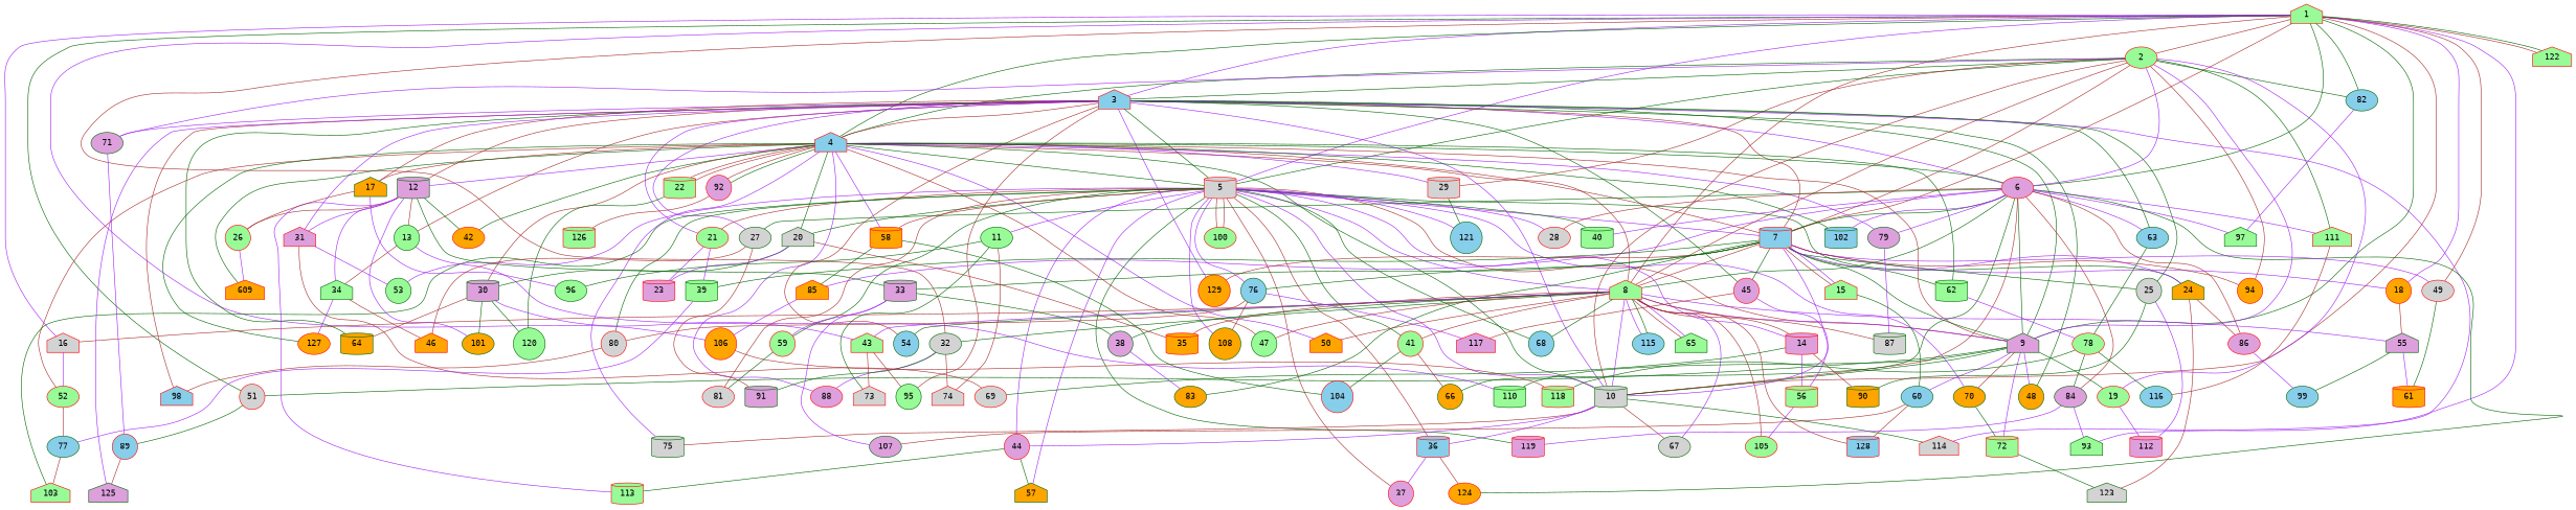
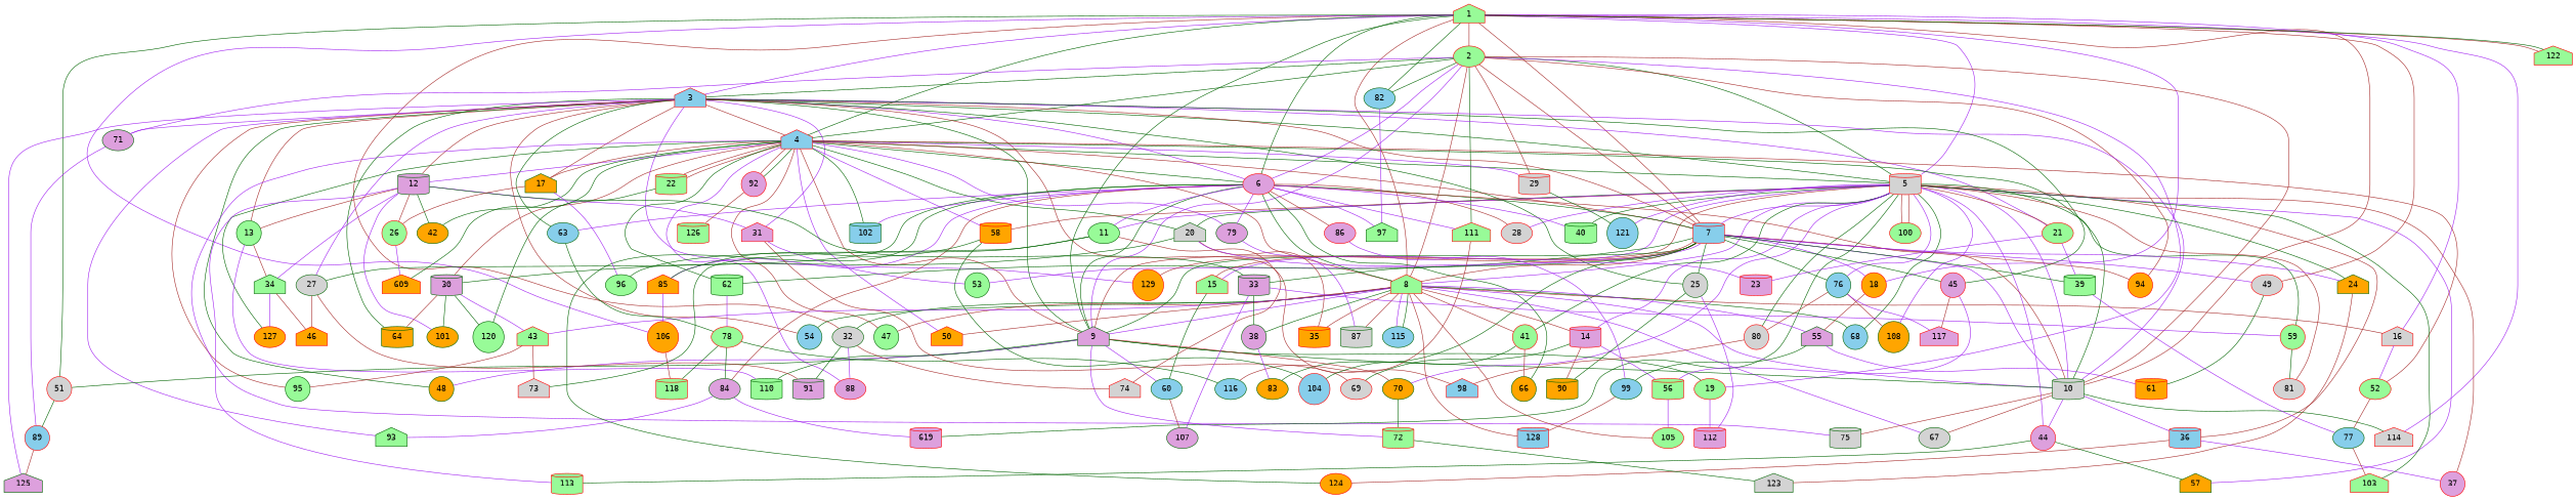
  graph {
    fontname="DejaVu Sans Mono"
    node [color=red fillcolor=palegreen fontname="DejaVu Sans Mono" shape=ellipse style=filled]
    edge [color=purple fontname="DejaVu Sans Mono"]
    1 [shape=house]
    2
    3 [fillcolor=skyblue shape=house]
    4 [fillcolor=skyblue shape=house]
    5 [fillcolor=lightgrey shape=cylinder]
    6 [fillcolor=plum]
    7 [fillcolor=skyblue shape=cylinder]
    8 [shape=house]
    9 [color=darkgreen fillcolor=plum shape=house]
    10 [color=darkgreen fillcolor=lightgrey shape=cylinder]
    16 [fillcolor=lightgrey shape=house]
    18 [fillcolor=orange shape=circle]
    32 [color=darkgreen fillcolor=lightgrey]
    49 [fillcolor=lightgrey]
    51 [fillcolor=lightgrey shape=circle]
    82 [color=darkgreen fillcolor=skyblue]
    106 [fillcolor=orange shape=circle]
    114 [fillcolor=lightgrey shape=house]
    122 [shape=house]
    19
    29 [fillcolor=lightgrey shape=cylinder]
    71 [color=darkgreen fillcolor=plum]
    94 [fillcolor=orange shape=circle]
    111 [shape=house]
    12 [color=darkgreen fillcolor=plum shape=cylinder]
    13 [color=darkgreen shape=circle]
    17 [color=darkgreen fillcolor=orange shape=house]
    21
    25 [color=darkgreen fillcolor=lightgrey shape=circle]
    27 [color=darkgreen fillcolor=lightgrey]
    31 [fillcolor=plum shape=house]
    45 [fillcolor=plum shape=circle]
    48 [color=darkgreen fillcolor=orange shape=circle]
    54 [color=darkgreen fillcolor=skyblue shape=circle]
    63 [color=darkgreen fillcolor=skyblue]
    64 [color=darkgreen fillcolor=orange shape=cylinder]
    93 [color=darkgreen shape=house]
    95 [color=darkgreen shape=circle]
    98 [fillcolor=skyblue shape=house]
    125 [color=darkgreen fillcolor=plum shape=house]
    129 [fillcolor=orange shape=circle]
    20 [color=darkgreen fillcolor=lightgrey shape=house]
    22 [shape=cylinder]
    30 [color=darkgreen fillcolor=plum shape=cylinder]
-   42 [fillcolor=orange]
+   42 [color=darkgreen fillcolor=orange]
    47 [color=darkgreen shape=circle]
    50 [fillcolor=orange shape=house]
    52
    58 [fillcolor=orange shape=cylinder]
    62 [color=darkgreen shape=cylinder]
    75 [color=darkgreen fillcolor=lightgrey shape=cylinder]
    79 [color=darkgreen fillcolor=plum]
    88 [fillcolor=plum]
    92 [fillcolor=plum shape=circle]
    102 [color=darkgreen fillcolor=skyblue shape=cylinder]
    n56 [fillcolor=orange label=609 shape=house]
    127 [fillcolor=orange]
    11 [color=darkgreen]
    14 [fillcolor=plum shape=cylinder]
    24 [color=darkgreen fillcolor=orange shape=house]
    28 [fillcolor=lightgrey]
    36 [fillcolor=skyblue shape=cylinder]
    37 [fillcolor=plum shape=circle]
    40 [color=darkgreen shape=cylinder]
    41 [shape=circle]
    44 [fillcolor=plum shape=circle]
    53 [color=darkgreen shape=circle]
    57 [color=darkgreen fillcolor=orange shape=house]
    59 [shape=circle]
    68 [color=darkgreen fillcolor=skyblue shape=circle]
    70 [color=darkgreen fillcolor=orange]
    76 [color=darkgreen fillcolor=skyblue shape=circle]
    80 [fillcolor=lightgrey shape=circle]
    81 [fillcolor=lightgrey]
    100
    103 [shape=house]
    108 [color=darkgreen fillcolor=orange shape=circle]
-   119 [fillcolor=plum shape=cylinder]
+   119 [fillcolor=plum shape=cylinder label=619]
    121 [color=darkgreen fillcolor=skyblue shape=circle]
    66 [color=darkgreen fillcolor=orange shape=circle]
    84 [color=darkgreen fillcolor=plum]
    85 [fillcolor=orange shape=house]
    86 [fillcolor=plum]
    97 [color=darkgreen shape=house]
    124 [fillcolor=orange]
    15 [shape=house]
    33 [color=darkgreen fillcolor=plum shape=cylinder]
    39 [color=darkgreen shape=cylinder]
    83 [color=darkgreen fillcolor=orange]
    35 [fillcolor=orange shape=cylinder]
    38 [color=darkgreen fillcolor=plum shape=circle]
    43 [shape=house]
    55 [color=darkgreen fillcolor=plum shape=house]
-   65 [color=darkgreen shape=house]
    67 [color=darkgreen fillcolor=lightgrey]
    87 [color=darkgreen fillcolor=lightgrey shape=cylinder]
    105
    115 [color=darkgreen fillcolor=skyblue]
    128 [fillcolor=skyblue shape=cylinder]
    60 [color=darkgreen fillcolor=skyblue]
    72 [shape=cylinder]
    110 [color=darkgreen shape=cylinder]
    74 [fillcolor=lightgrey shape=house]
    91 [color=darkgreen fillcolor=plum shape=cylinder]
    61 [fillcolor=orange shape=cylinder]
    89 [fillcolor=skyblue shape=circle]
    118 [shape=cylinder]
    112 [fillcolor=plum shape=cylinder]
    116 [color=darkgreen fillcolor=skyblue]
    26 [shape=circle]
    34 [color=darkgreen shape=house]
    101 [color=darkgreen fillcolor=orange]
    113 [shape=cylinder]
    96 [color=darkgreen]
    23 [fillcolor=plum shape=cylinder]
    90 [color=darkgreen fillcolor=orange shape=cylinder]
    46 [fillcolor=orange shape=house]
    69 [fillcolor=lightgrey]
    56 [shape=cylinder]
    117 [fillcolor=plum shape=house]
    78
    120 [color=darkgreen shape=circle]
    77 [color=darkgreen fillcolor=skyblue]
    104 [fillcolor=skyblue shape=circle]
    126 [shape=cylinder]
    73 [fillcolor=lightgrey shape=house]
    123 [color=darkgreen fillcolor=lightgrey shape=house]
    99 [color=darkgreen fillcolor=skyblue]
    107 [color=darkgreen fillcolor=plum]
    1 -- 2 [color=brown]
    1 -- 3
    1 -- 4 [color=darkgreen]
    1 -- 5
    1 -- 6 [color=darkgreen]
    1 -- 7 [color=brown]
    1 -- 8 [color=brown]
    1 -- 9 [color=darkgreen]
    1 -- 10 [color=brown]
    1 -- 16
    1 -- 18
    1 -- 32 [color=brown]
    1 -- 49 [color=brown]
    1 -- 51 [color=darkgreen]
    1 -- 82 [color=darkgreen]
    1 -- 106
    1 -- 114
    1 -- 122 [color=brown]
    1 -- 122 [color=darkgreen]
    2 -- 3 [color=darkgreen]
    2 -- 4 [color=darkgreen]
    2 -- 5 [color=darkgreen]
    2 -- 6
    2 -- 7 [color=brown]
    2 -- 8 [color=brown]
    2 -- 9
    2 -- 10 [color=brown]
    2 -- 82 [color=darkgreen]
    2 -- 19
    2 -- 29 [color=brown]
    2 -- 71
    2 -- 94 [color=brown]
    2 -- 111 [color=darkgreen]
    3 -- 4 [color=brown]
    3 -- 5 [color=darkgreen]
    3 -- 6
    3 -- 7 [color=brown]
    3 -- 9 [color=darkgreen]
    3 -- 10
    3 -- 71
    3 -- 12 [color=brown]
    3 -- 13 [color=brown]
    3 -- 17 [color=brown]
    3 -- 21
    3 -- 25 [color=darkgreen]
    3 -- 27
    3 -- 31
    3 -- 45 [color=darkgreen]
    3 -- 48 [color=darkgreen]
    3 -- 54 [color=brown]
    3 -- 63 [color=darkgreen]
    3 -- 64 [color=darkgreen]
    3 -- 93
    3 -- 95 [color=brown]
    3 -- 98 [color=brown]
    3 -- 125
    3 -- 129
    4 -- 5 [color=darkgreen]
    4 -- 6 [color=darkgreen]
    4 -- 7 [color=brown]
    4 -- 8 [color=brown]
    4 -- 9 [color=brown]
    4 -- 10 [color=darkgreen]
    4 -- 29
    4 -- 12
    4 -- 17 [color=brown]
    4 -- 20 [color=darkgreen]
    4 -- 22 [color=brown]
    4 -- 22 [color=brown]
    4 -- 30 [color=brown]
    4 -- 42 [color=darkgreen]
    4 -- 47 [color=brown]
    4 -- 50
    4 -- 52 [color=brown]
    4 -- 58
    4 -- 62 [color=darkgreen]
    4 -- 75
    4 -- 79
    4 -- 88
    4 -- 92 [color=brown]
    4 -- 92 [color=darkgreen]
    4 -- 102 [color=darkgreen]
    4 -- n56 [color=darkgreen]
    4 -- 127 [color=darkgreen]
    5 -- 7
    5 -- 8
    5 -- 9 [color=brown]
    5 -- 10
    5 -- 21 [color=brown]
    5 -- 20 [color=darkgreen]
    5 -- 58 [color=brown]
    5 -- 11
    5 -- 14
    5 -- 24 [color=darkgreen]
    5 -- 28
    5 -- 36 [color=brown]
    5 -- 37 [color=brown]
    5 -- 40 [color=darkgreen]
    5 -- 41 [color=darkgreen]
    5 -- 44
    5 -- 53
    5 -- 57
    5 -- 59 [color=darkgreen]
    5 -- 68 [color=darkgreen]
    5 -- 70
    5 -- 76
    5 -- 80 [color=darkgreen]
    5 -- 81 [color=brown]
    5 -- 100 [color=brown]
    5 -- 100 [color=brown]
    5 -- 103 [color=darkgreen]
    5 -- 108
    5 -- 119 [color=darkgreen]
    5 -- 121
    6 -- 7 [color=darkgreen]
    6 -- 8 [color=darkgreen]
    6 -- 9 [color=darkgreen]
    6 -- 10 [color=brown]
    6 -- 111
    6 -- 27 [color=darkgreen]
    6 -- 63
    6 -- 79
    6 -- 102
+   6 -- 11
    6 -- 28 [color=brown]
    6 -- 40
    6 -- 66 [color=darkgreen]
    6 -- 84 [color=brown]
    6 -- 85
    6 -- 86 [color=brown]
    6 -- 97
    6 -- 124 [color=darkgreen]
    7 -- 8 [color=brown]
    7 -- 9 [color=darkgreen]
    7 -- 10
    7 -- 18
    7 -- 49
    7 -- 94 [color=brown]
    7 -- 25 [color=darkgreen]
    7 -- 45 [color=darkgreen]
    7 -- 129 [color=brown]
    7 -- 62 [color=darkgreen]
    7 -- 24
    7 -- 76 [color=darkgreen]
    7 -- 15 [color=brown]
    7 -- 15
    7 -- 33 [color=darkgreen]
    7 -- 39 [color=darkgreen]
    7 -- 83 [color=darkgreen]
    8 -- 9
    8 -- 10
    8 -- 16 [color=brown]
    8 -- 32 [color=darkgreen]
    8 -- 54 [color=darkgreen]
    8 -- 47 [color=brown]
    8 -- 50 [color=brown]
    8 -- 14 [color=brown]
    8 -- 41 [color=brown]
    8 -- 68 [color=darkgreen]
    8 -- 35 [color=brown]
    8 -- 38 [color=darkgreen]
    8 -- 43
    8 -- 55
-   8 -- 65 [color=brown]
-   8 -- 65
    8 -- 67
    8 -- 87 [color=brown]
    8 -- 105 [color=brown]
    8 -- 115
    8 -- 115 [color=darkgreen]
    8 -- 128 [color=brown]
    9 -- 10 [color=darkgreen]
    9 -- 51 [color=darkgreen]
    9 -- 19 [color=darkgreen]
    9 -- 48
    9 -- 70 [color=brown]
    9 -- 60
    9 -- 72
    9 -- 110 [color=darkgreen]
    10 -- 114 [color=darkgreen]
    10 -- 75 [color=brown]
    10 -- 36
    10 -- 44
    10 -- 67 [color=brown]
    16 -- 52
    18 -- 55 [color=brown]
    32 -- 88
    32 -- 74 [color=brown]
    32 -- 91 [color=darkgreen]
    49 -- 61 [color=darkgreen]
    51 -- 89 [color=darkgreen]
    82 -- 97
    106 -- 118 [color=brown]
    19 -- 112
    29 -- 121 [color=darkgreen]
    71 -- 89
    111 -- 116 [color=brown]
    12 -- 13 [color=brown]
    12 -- 31
    12 -- 42 [color=darkgreen]
    12 -- 33 [color=darkgreen]
    12 -- 26 [color=brown]
    12 -- 34
    12 -- 101
    12 -- 113
    13 -- 110
    13 -- 34 [color=brown]
    17 -- 26 [color=brown]
    17 -- 96
    21 -- 39
    21 -- 23
    25 -- 112
    25 -- 90 [color=darkgreen]
    27 -- 91 [color=brown]
    27 -- 46 [color=brown]
    31 -- 53
    31 -- 69 [color=brown]
    45 -- 56
    45 -- 117 [color=brown]
    63 -- 78 [color=darkgreen]
    20 -- 30 [color=darkgreen]
    20 -- 35 [color=brown]
    20 -- 23
    22 -- 120 [color=darkgreen]
    30 -- 64 [color=brown]
    30 -- 43
    30 -- 101 [color=darkgreen]
    30 -- 120 [color=darkgreen]
    52 -- 77 [color=brown]
    58 -- 85 [color=darkgreen]
    58 -- 104 [color=darkgreen]
    62 -- 78
    79 -- 87
    92 -- 126 [color=brown]
    11 -- 74 [color=brown]
    11 -- 96 [color=darkgreen]
    11 -- 73 [color=darkgreen]
    14 -- 90 [color=brown]
    14 -- 69 [color=darkgreen]
    14 -- 56
-   24 -- 86 [color=brown]
    24 -- 123 [color=brown]
    36 -- 37
    36 -- 124 [color=brown]
    41 -- 66 [color=brown]
    41 -- 104 [color=darkgreen]
    44 -- 57 [color=darkgreen]
    44 -- 113 [color=darkgreen]
    59 -- 81 [color=darkgreen]
    70 -- 72 [color=darkgreen]
    76 -- 80 [color=brown]
    76 -- 108 [color=brown]
    76 -- 117
    80 -- 98 [color=brown]
    84 -- 93
    84 -- 119
    85 -- 106
    86 -- 99
    15 -- 60 [color=darkgreen]
    33 -- 59
    33 -- 38 [color=darkgreen]
    33 -- 107
    39 -- 77
    38 -- 83
    43 -- 95 [color=brown]
    43 -- 73 [color=brown]
    55 -- 61
    55 -- 99 [color=darkgreen]
    60 -- 107 [color=brown]
    72 -- 123 [color=darkgreen]
    89 -- 125 [color=brown]
    26 -- n56
    34 -- 127
    34 -- 46 [color=brown]
    56 -- 105
    78 -- 84 [color=darkgreen]
    78 -- 118 [color=darkgreen]
    78 -- 116 [color=darkgreen]
    77 -- 103 [color=brown]
-   60 -- 128 [color=brown]
+   99 -- 128 [color=brown]
  }
